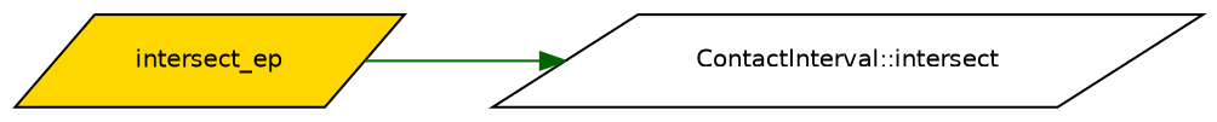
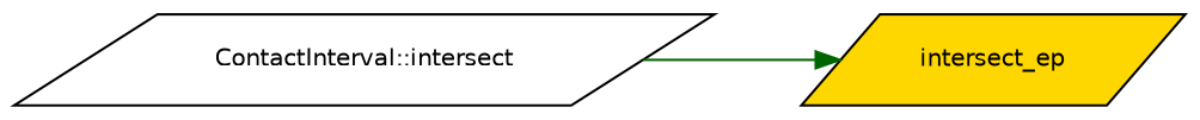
  digraph {
    rankdir=RL
    node [color=black fontname=Helvetica fontsize=10 shape=parallelogram style=filled]
    n1 [fillcolor=gold fontcolor=black height=0.2 label=intersect_ep width=0.4]
    n2 [fillcolor=white height=0.2 label="ContactInterval::intersect" width=0.4]
-   n2 -> n1 [color=darkgreen dir=back fontname=Helvetica fontsize=10 labelfontname=Helvetica labelfontsize=10 style=solid]
+   n1 -> n2 [color=darkgreen dir=back fontname=Helvetica fontsize=10 labelfontname=Helvetica labelfontsize=10 style=solid]
  }
